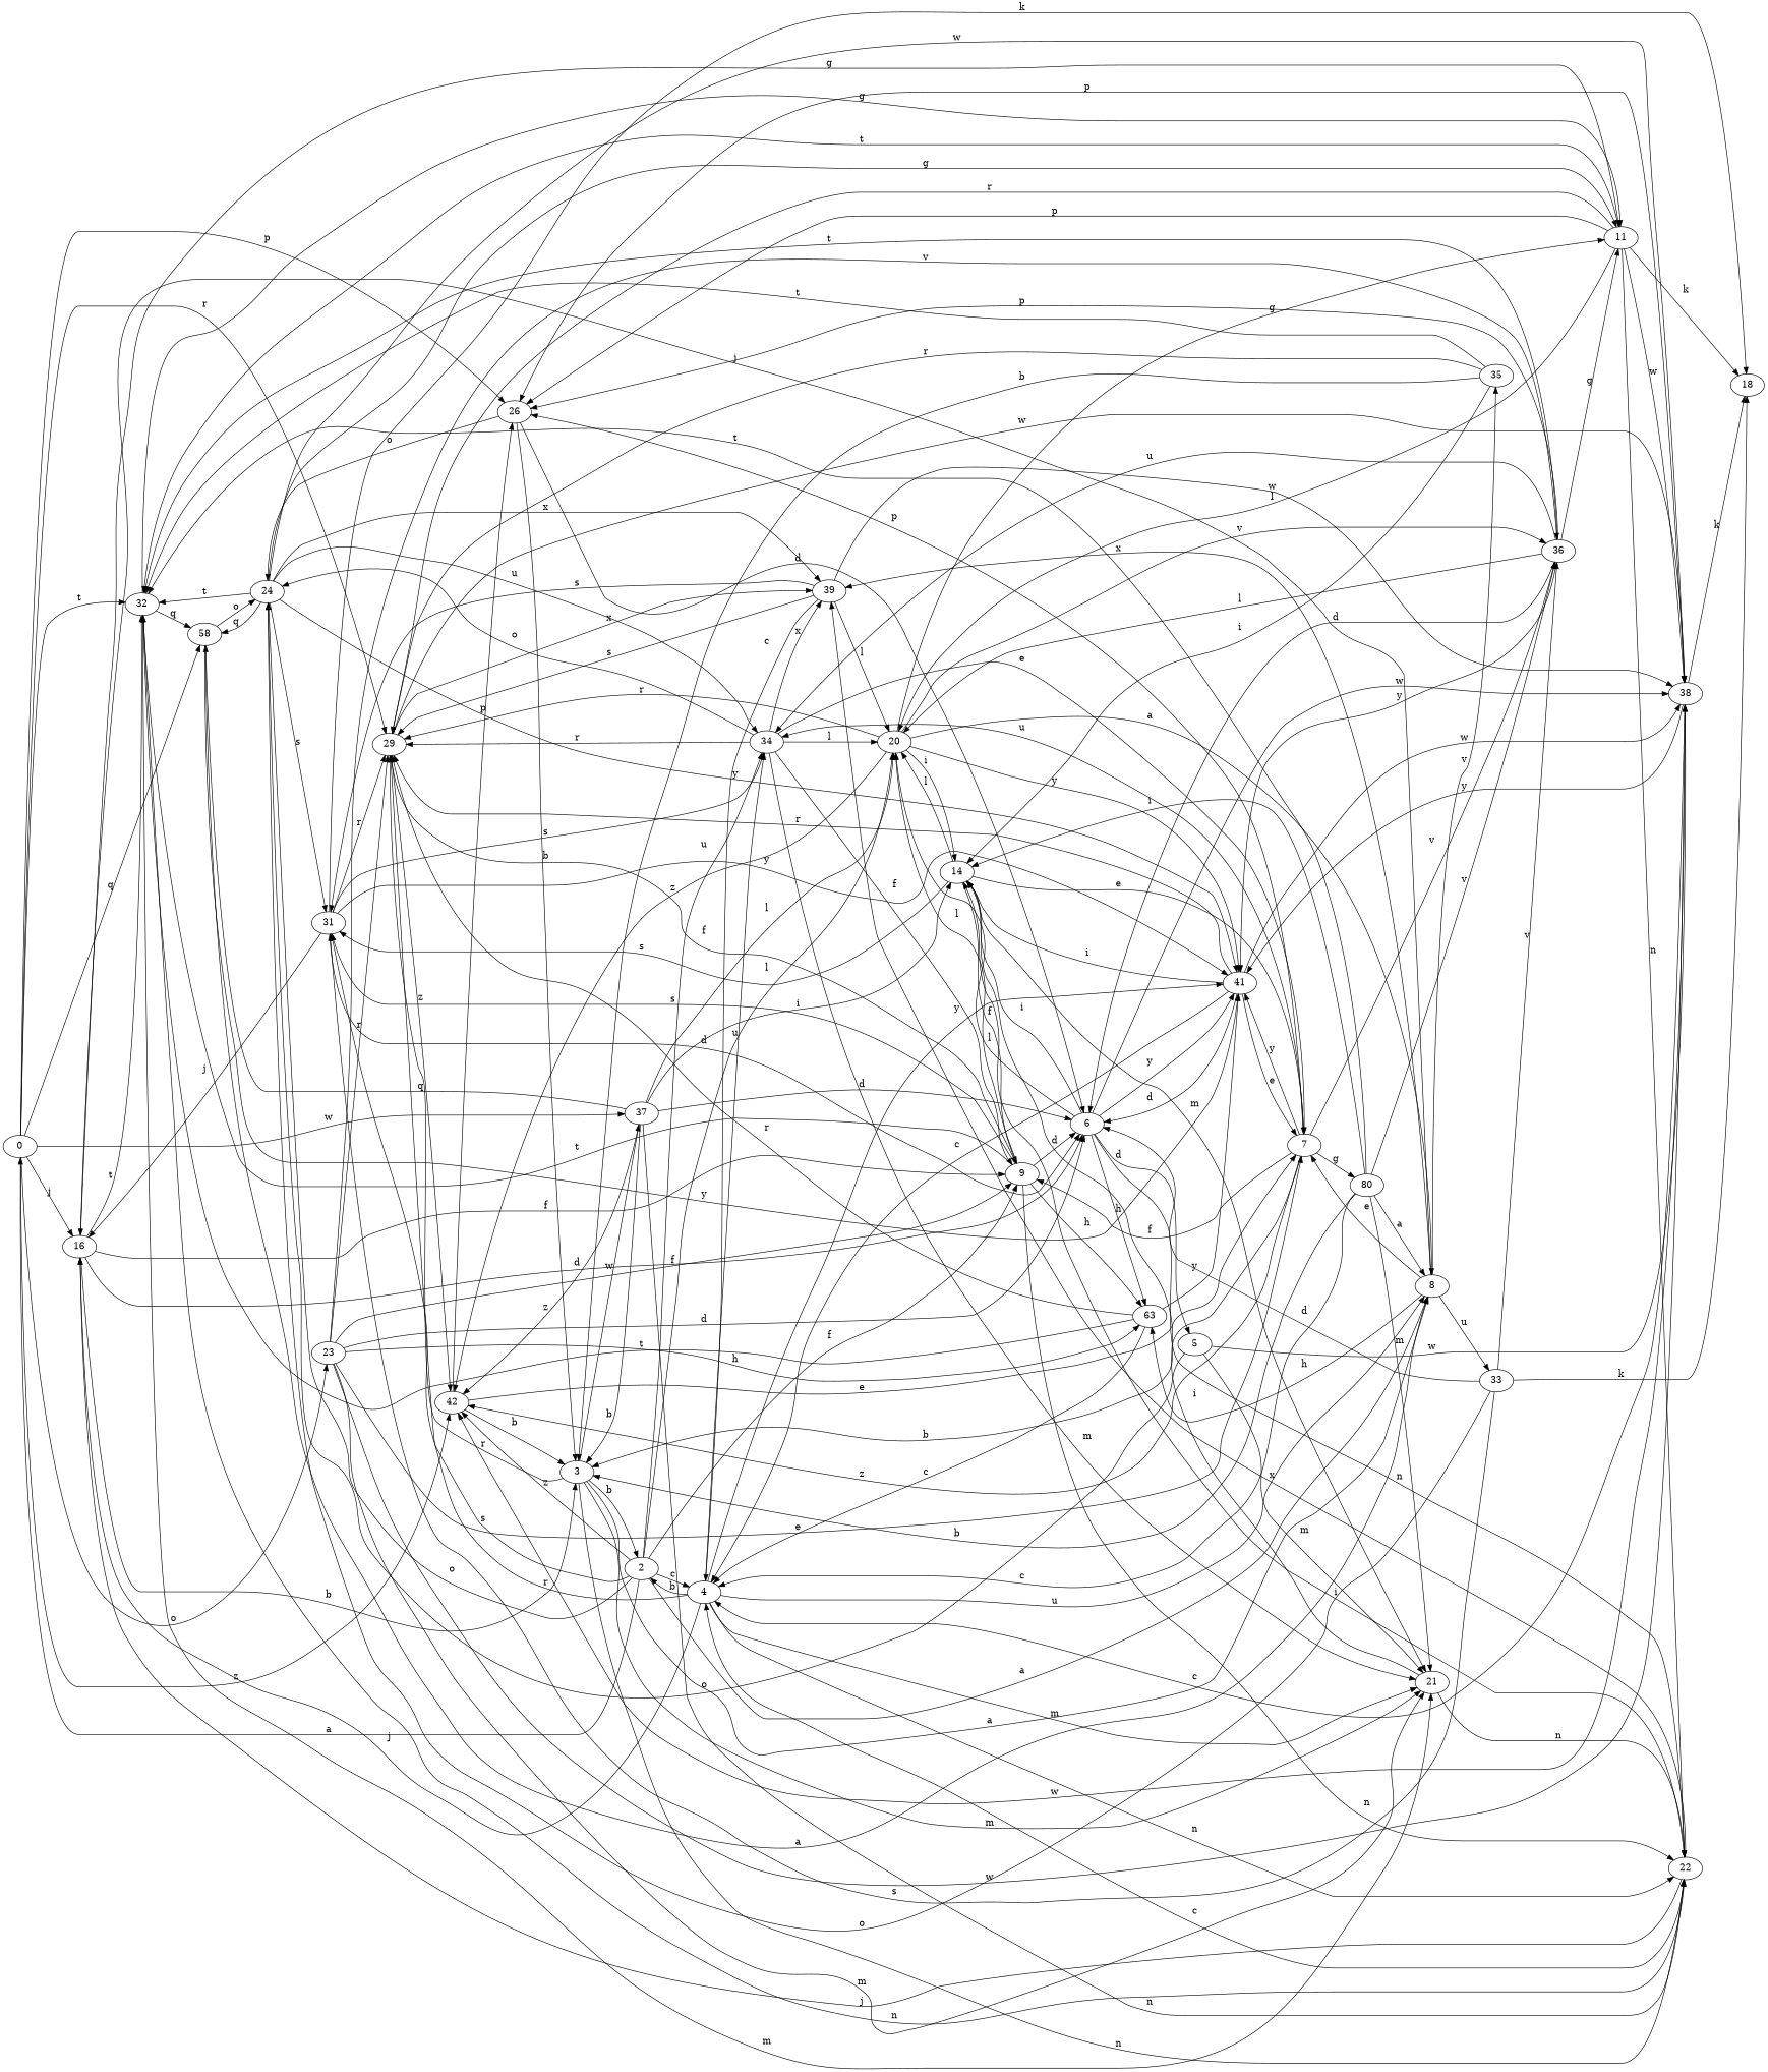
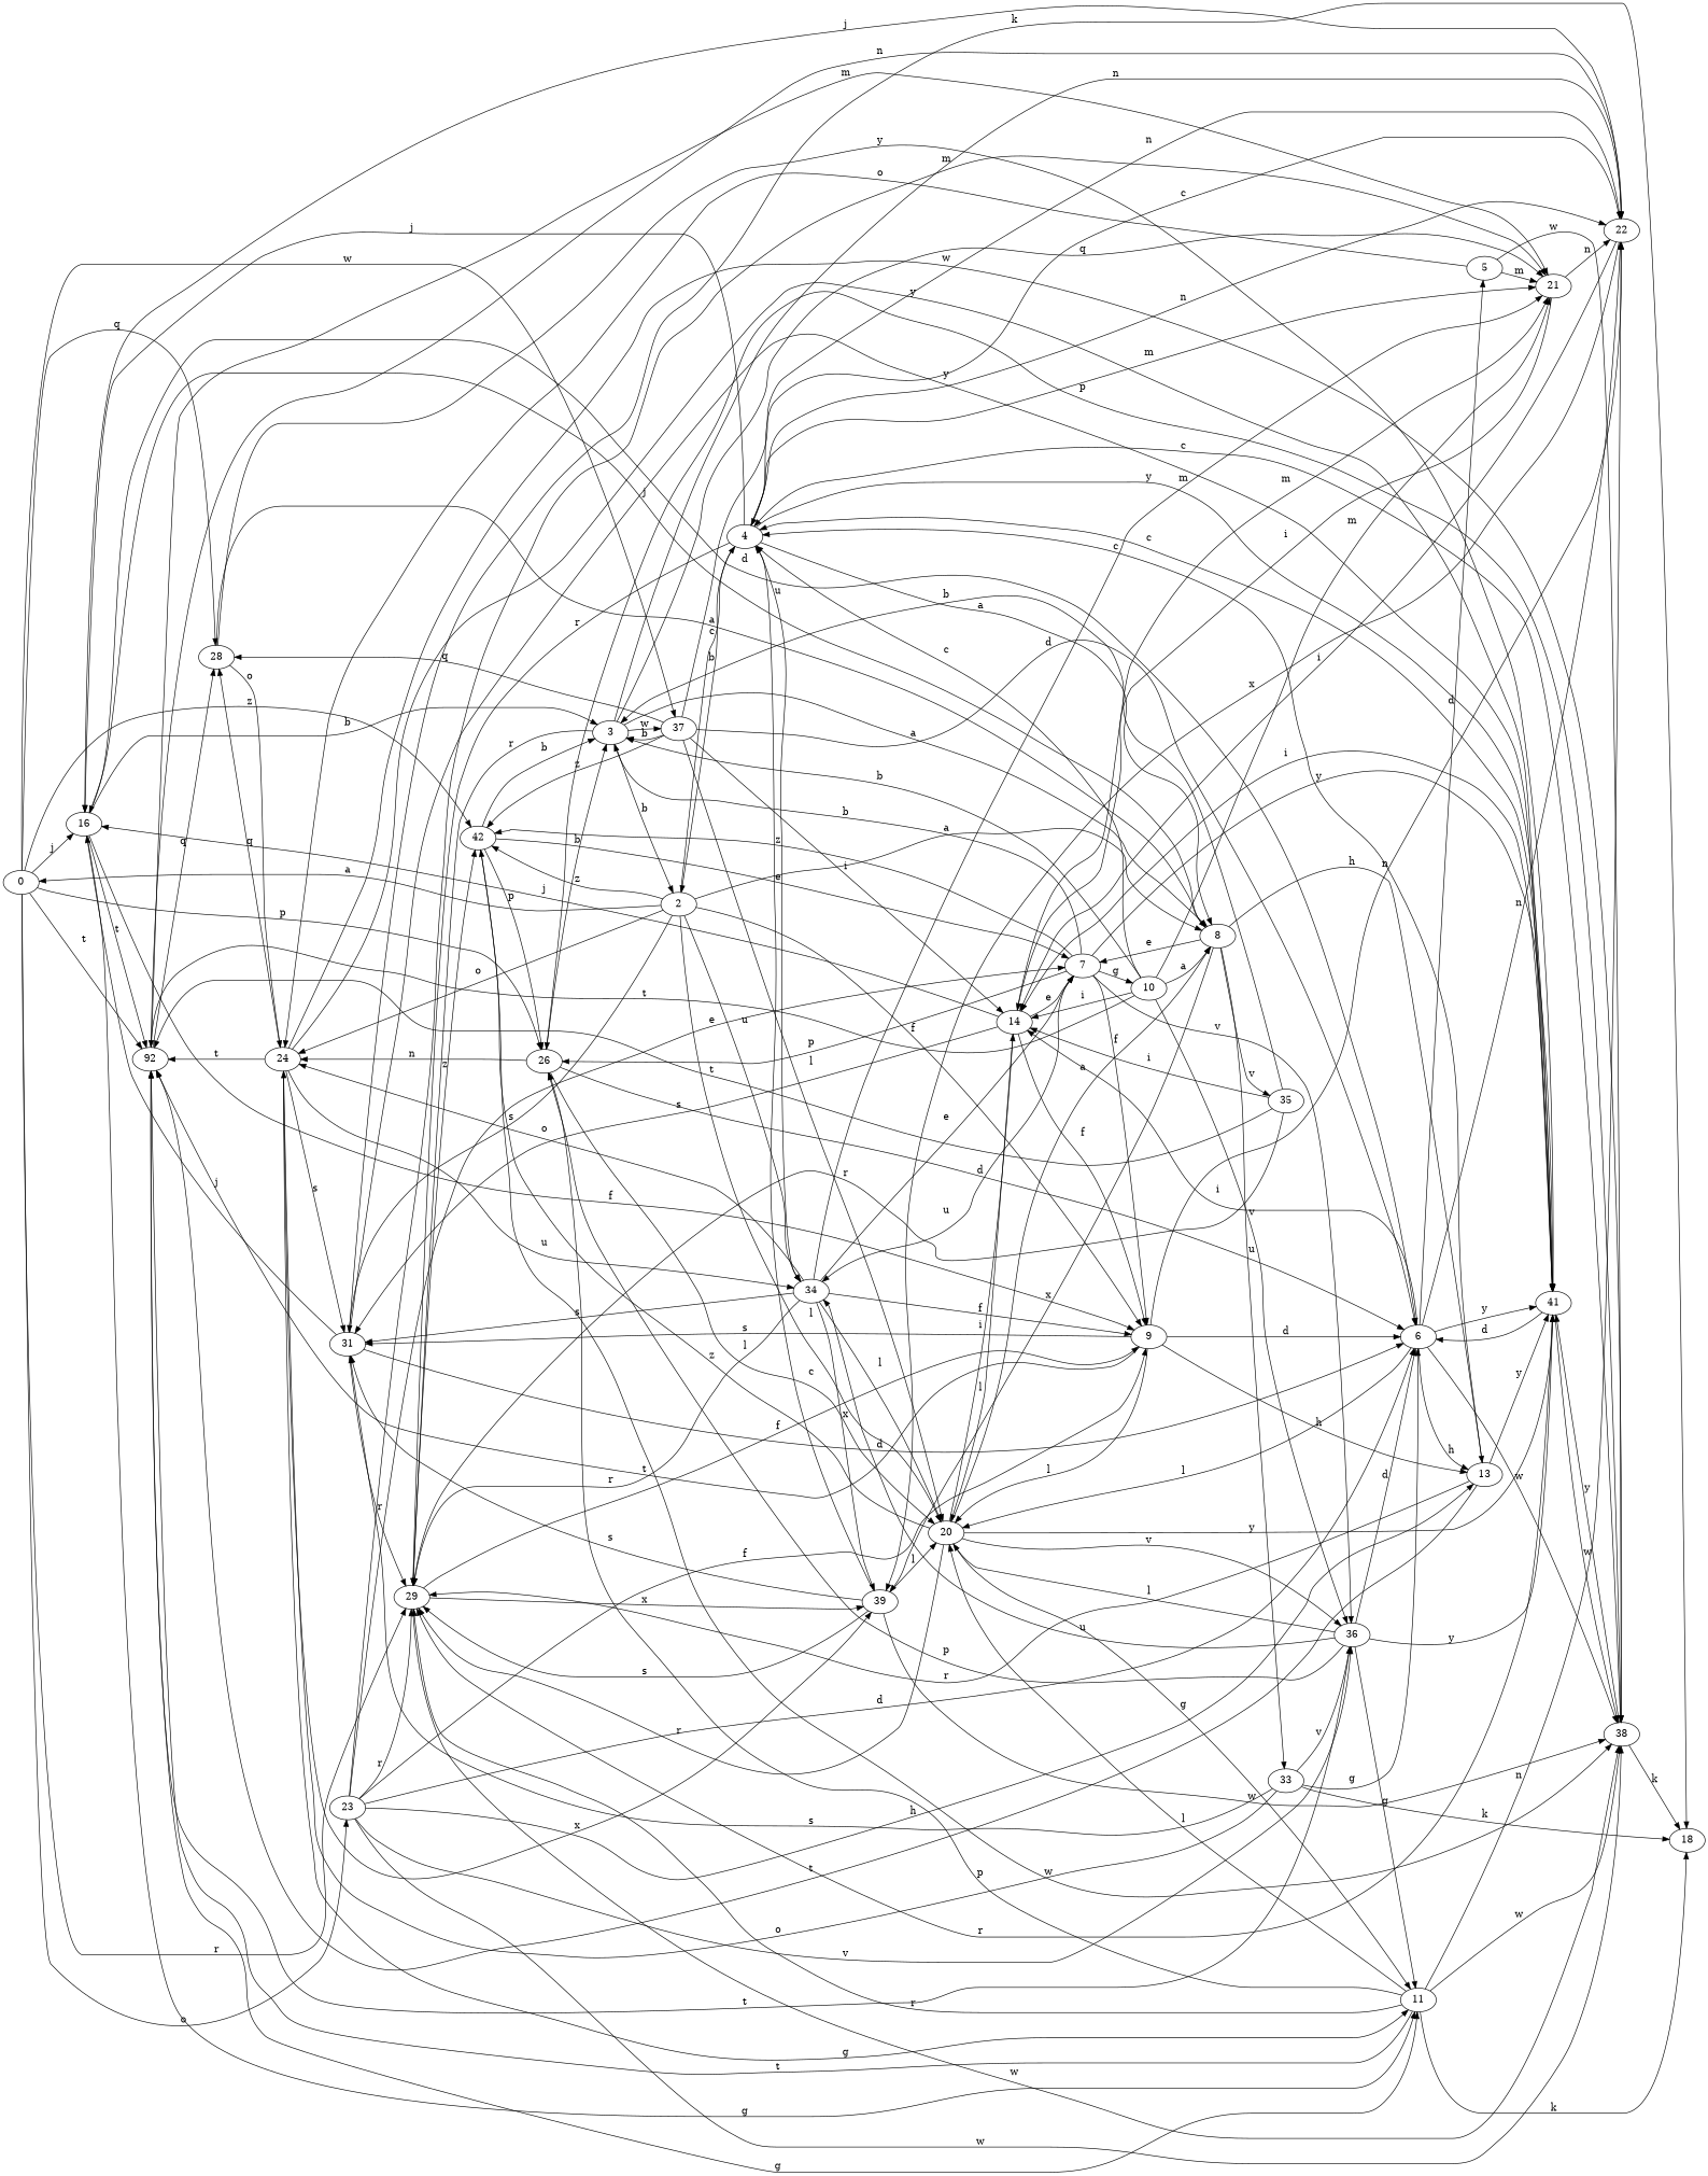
  strict digraph {
    rankdir=LR
    0
    16
    23
    26
-   28 [label=58]
+   28
    29
-   32
+   32 [label=92]
    37
    42
    9
    3
    6
    11
    7
-   13 [label=63]
+   13
    21
    38
    36
    20
    24
    n21 [label=8]
    41
    39
    22
    14
    33
    35
    34
-   10 [label=80]
+   10
    4
    31
    18
    2
    5
    0 -> 16 [label=j]
    0 -> 23 [label=o]
    0 -> 26 [label=p]
    0 -> 28 [label=q]
    0 -> 29 [label=r]
    0 -> 32 [label=t]
    0 -> 37 [label=w]
    0 -> 42 [label=z]
    16 -> 32 [label=t]
    16 -> 9 [label=f]
    16 -> 3 [label=b]
    16 -> 6 [label=d]
    16 -> 11 [label=g]
    23 -> 29 [label=r]
    23 -> 9 [label=f]
    23 -> 6 [label=d]
    23 -> 7 [label=e]
    23 -> 13 [label=h]
    23 -> 21 [label=m]
    23 -> 38 [label=w]
    23 -> 36 [label=v]
    26 -> 3 [label=b]
    26 -> 6 [label=d]
-   26 -> 24 [label=o]
+   26 -> 20 [label=l]
+   26 -> 24 [label=n]
    28 -> 24 [label=o]
    28 -> n21 [label=a]
    28 -> 41 [label=y]
    29 -> 42 [label=z]
    29 -> 9 [label=f]
    29 -> 38 [label=w]
    29 -> 39 [label=x]
    32 -> 28 [label=q]
    32 -> 11 [label=g]
    32 -> 21 [label=m]
    32 -> 22 [label=n]
    37 -> 28 [label=q]
    37 -> 42 [label=z]
    37 -> 3 [label=b]
    37 -> 6 [label=d]
    37 -> 20 [label=l]
    37 -> 22 [label=n]
    37 -> 14 [label=i]
    42 -> 26 [label=p]
    42 -> 3 [label=b]
    42 -> 7 [label=e]
-   38 -> 42 [label=w]
+   42 -> 38 [label=w]
    9 -> 32 [label=t]
    9 -> 6 [label=d]
    9 -> 13 [label=h]
    9 -> 20 [label=l]
    9 -> 22 [label=n]
    9 -> 31 [label=s]
    3 -> 29 [label=r]
    3 -> 37 [label=w]
-   3 -> 21 [label=m]
+   3 -> 21 [label=q]
    3 -> n21 [label=a]
    3 -> 22 [label=n]
    3 -> 2 [label=b]
    6 -> 13 [label=h]
    6 -> 38 [label=w]
    6 -> 20 [label=l]
    6 -> 41 [label=y]
    6 -> 22 [label=n]
    6 -> 14 [label=i]
    6 -> 5 [label=d]
    11 -> 26 [label=p]
    11 -> 29 [label=r]
    11 -> 32 [label=t]
    11 -> 38 [label=w]
    11 -> 20 [label=l]
    11 -> 22 [label=n]
    11 -> 18 [label=k]
    7 -> 26 [label=p]
    7 -> 42 [label=z]
    7 -> 9 [label=f]
    7 -> 3 [label=b]
    7 -> 36 [label=v]
    7 -> 41 [label=y]
    7 -> 34 [label=u]
    7 -> 10 [label=g]
    13 -> 29 [label=r]
    13 -> 32 [label=t]
    13 -> 41 [label=y]
    13 -> 4 [label=c]
    21 -> 22 [label=n]
    21 -> 14 [label=i]
    38 -> 26 [label=p]
    38 -> 41 [label=y]
    38 -> 4 [label=c]
    38 -> 18 [label=k]
    36 -> 26 [label=p]
    36 -> 32 [label=t]
    36 -> 6 [label=d]
    36 -> 11 [label=g]
    36 -> 20 [label=l]
    36 -> 41 [label=y]
    36 -> 34 [label=u]
    20 -> 29 [label=r]
    20 -> 42 [label=z]
    20 -> 11 [label=g]
    20 -> 36 [label=v]
    20 -> n21 [label=a]
    20 -> 41 [label=y]
    20 -> 14 [label=i]
    24 -> 28 [label=q]
    24 -> 32 [label=t]
    24 -> 11 [label=g]
    24 -> 38 [label=w]
    24 -> 41 [label=y]
    24 -> 39 [label=x]
    24 -> 34 [label=u]
    24 -> 31 [label=s]
    n21 -> 16 [label=j]
    n21 -> 7 [label=e]
    n21 -> 13 [label=h]
    n21 -> 39 [label=x]
    n21 -> 33 [label=u]
    n21 -> 35 [label=v]
    41 -> 29 [label=r]
    41 -> 6 [label=d]
-   41 -> 7 [label=e]
    41 -> 38 [label=w]
    41 -> 14 [label=i]
    41 -> 4 [label=c]
    39 -> 29 [label=s]
    39 -> 38 [label=w]
    39 -> 20 [label=l]
    39 -> 4 [label=c]
    39 -> 31 [label=s]
    22 -> 16 [label=j]
    22 -> 39 [label=x]
    22 -> 14 [label=i]
    22 -> 4 [label=c]
+   14 -> 16 [label=j]
    14 -> 9 [label=f]
    14 -> 7 [label=e]
    14 -> 21 [label=m]
    14 -> 20 [label=l]
    14 -> 31 [label=s]
-   33 -> 6 [label=d]
+   33 -> 6 [label=g]
    33 -> 36 [label=v]
    33 -> 24 [label=o]
    33 -> 31 [label=s]
    33 -> 18 [label=k]
    35 -> 29 [label=r]
    35 -> 32 [label=t]
    35 -> 3 [label=b]
    35 -> 14 [label=i]
    34 -> 29 [label=r]
    34 -> 9 [label=f]
    34 -> 7 [label=e]
    34 -> 21 [label=m]
    34 -> 20 [label=l]
    34 -> 24 [label=o]
    34 -> 39 [label=x]
-   31 -> 34 [label=s]
+   34 -> 31 [label=s]
    10 -> 32 [label=t]
    10 -> 3 [label=b]
    10 -> 21 [label=m]
    10 -> 36 [label=v]
    10 -> n21 [label=a]
    10 -> 14 [label=i]
    10 -> 4 [label=c]
    4 -> 16 [label=j]
    4 -> 29 [label=r]
    4 -> 21 [label=m]
-   4 -> n21 [label=u]
+   4 -> n21 [label=a]
    4 -> 41 [label=y]
    4 -> 22 [label=n]
    4 -> 34 [label=u]
    4 -> 2 [label=b]
    31 -> 16 [label=j]
    31 -> 29 [label=r]
    31 -> 6 [label=d]
    31 -> 41 [label=y]
    31 -> 18 [label=k]
    2 -> 0 [label=a]
    2 -> 42 [label=z]
    2 -> 9 [label=f]
    2 -> 20 [label=l]
    2 -> 24 [label=o]
    2 -> n21 [label=a]
    2 -> 34 [label=u]
    2 -> 4 [label=c]
    2 -> 31 [label=s]
    5 -> 21 [label=m]
    5 -> 38 [label=w]
    5 -> 24 [label=o]
  }
